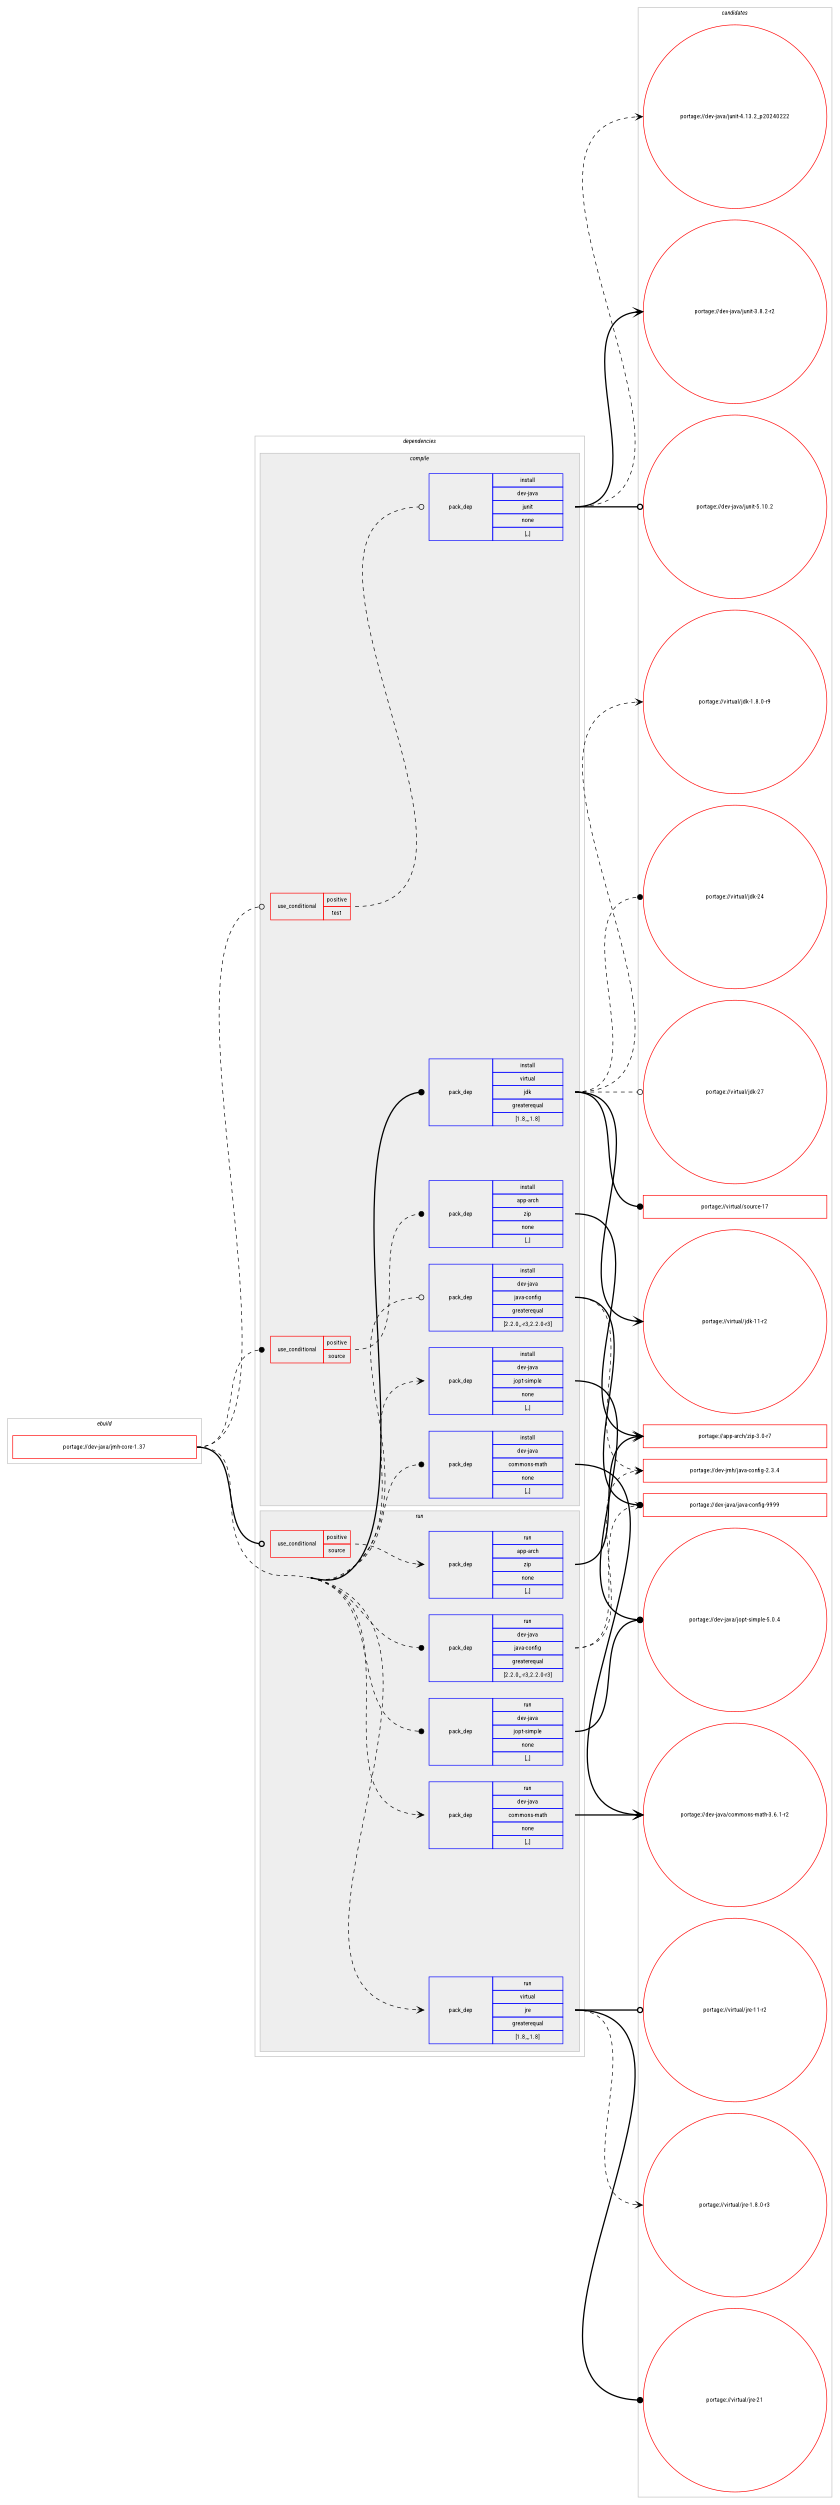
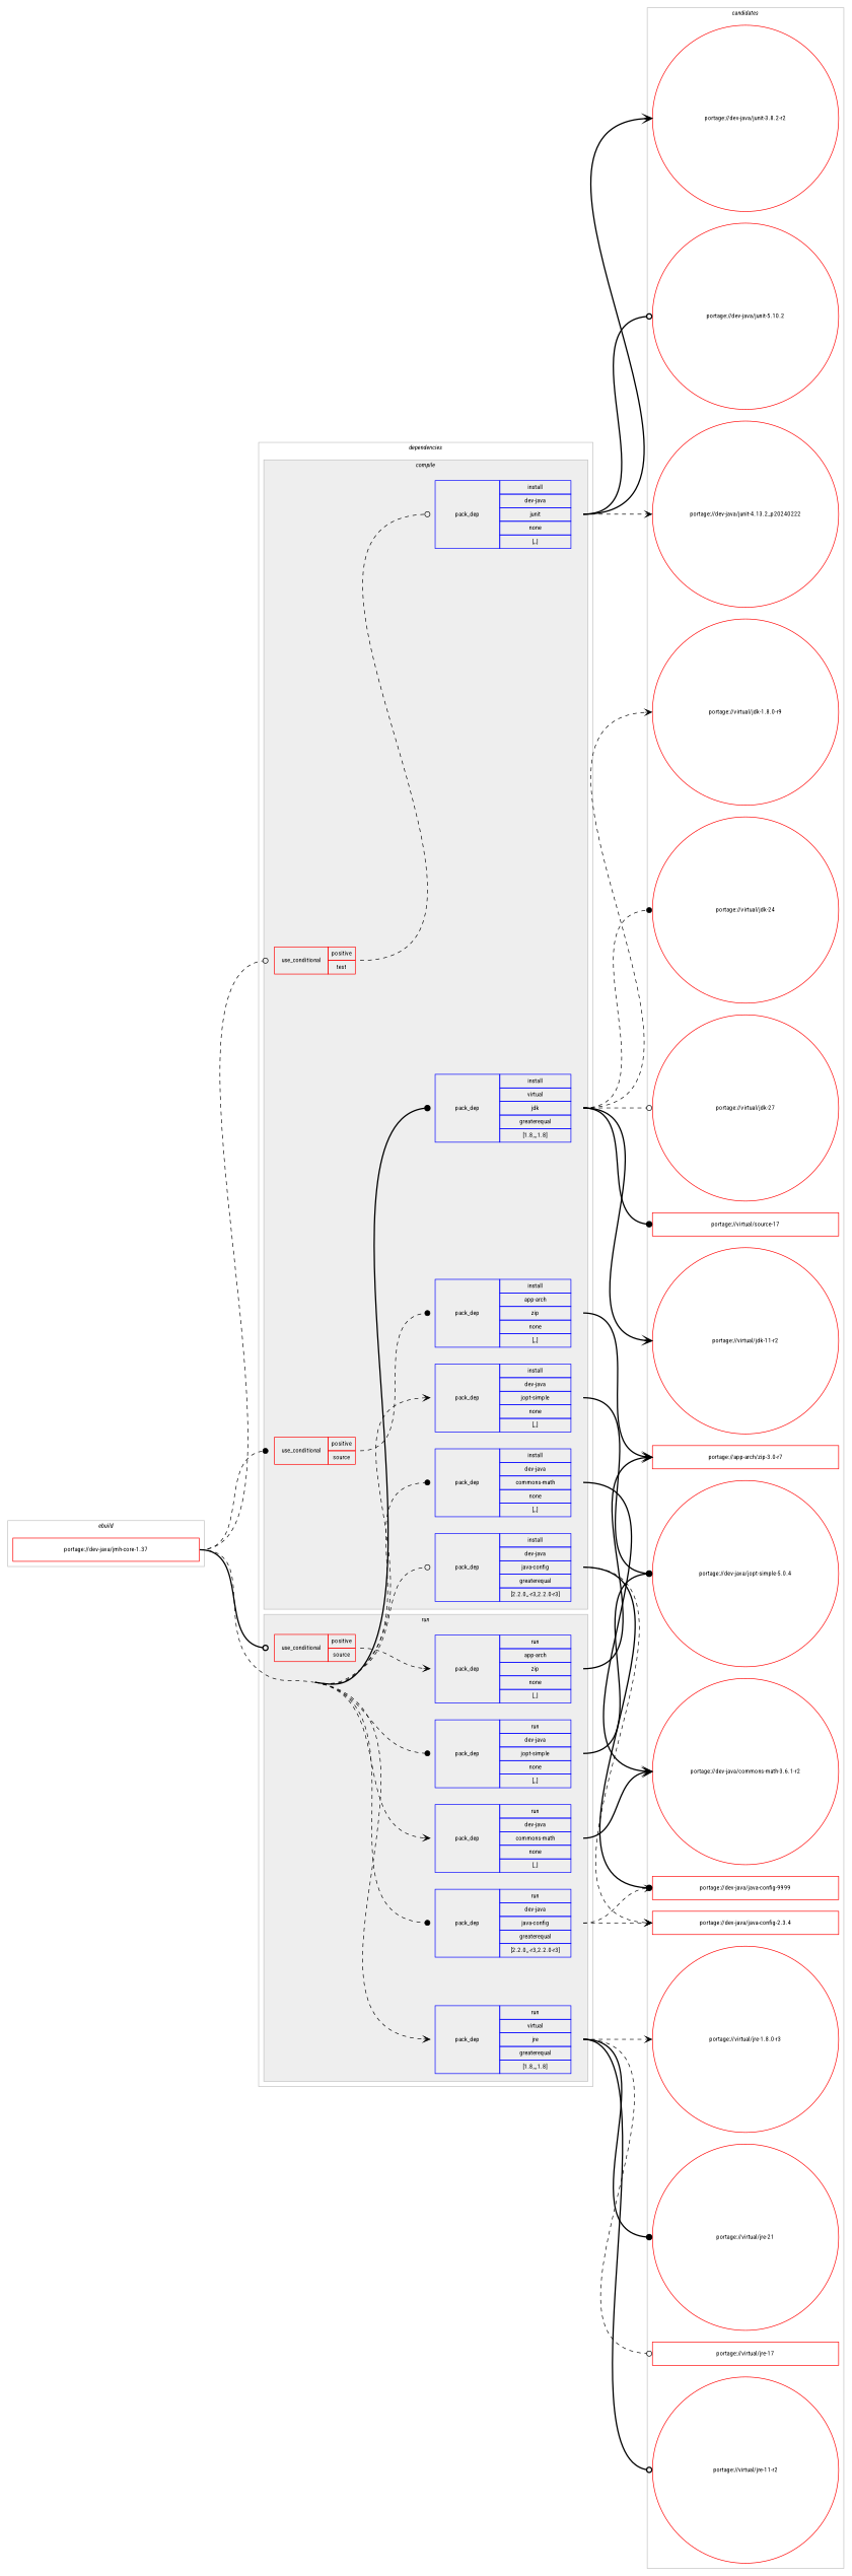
  digraph {
    compound=true
    concentrate=true
    fontname="Roboto Condensed"
    fontsize=10
    newrank=true
    rankdir=LR
    ranksep=1.5
    node [color=red fontname="Roboto Condensed" fontsize=10 shape=none]
    edge [arrowhead=vee fontname="Roboto Condensed" headport=w style=dashed tailport=e weight=100]
    n1 [label="portage://dev-java/jmh-core-1.37" shape=box width=4]
    n2 [color=blue label=<<TABLE BORDER="0" CELLBORDER="1" CELLSPACING="0" CELLPADDING="4" WIDTH="220"><TR><TD ROWSPAN="6" CELLPADDING="30">pack_dep</TD></TR><TR><TD WIDTH="110">install</TD></TR><TR><TD>app-arch</TD></TR><TR><TD>zip</TD></TR><TR><TD>none</TD></TR><TR><TD>[,,]</TD></TR></TABLE>>]
    n3 [label=<<TABLE BORDER="0" CELLBORDER="1" CELLSPACING="0" CELLPADDING="4"><TR><TD ROWSPAN="3" CELLPADDING="10">use_conditional</TD></TR><TR><TD>positive</TD></TR><TR><TD>source</TD></TR></TABLE>>]
    n4 [color=blue label=<<TABLE BORDER="0" CELLBORDER="1" CELLSPACING="0" CELLPADDING="4" WIDTH="220"><TR><TD ROWSPAN="6" CELLPADDING="30">pack_dep</TD></TR><TR><TD WIDTH="110">install</TD></TR><TR><TD>dev-java</TD></TR><TR><TD>junit</TD></TR><TR><TD>none</TD></TR><TR><TD>[,,]</TD></TR></TABLE>>]
    n5 [label=<<TABLE BORDER="0" CELLBORDER="1" CELLSPACING="0" CELLPADDING="4"><TR><TD ROWSPAN="3" CELLPADDING="10">use_conditional</TD></TR><TR><TD>positive</TD></TR><TR><TD>test</TD></TR></TABLE>>]
    n6 [color=blue label=<<TABLE BORDER="0" CELLBORDER="1" CELLSPACING="0" CELLPADDING="4" WIDTH="220"><TR><TD ROWSPAN="6" CELLPADDING="30">pack_dep</TD></TR><TR><TD WIDTH="110">install</TD></TR><TR><TD>dev-java</TD></TR><TR><TD>commons-math</TD></TR><TR><TD>none</TD></TR><TR><TD>[,,]</TD></TR></TABLE>>]
    n7 [color=blue label=<<TABLE BORDER="0" CELLBORDER="1" CELLSPACING="0" CELLPADDING="4" WIDTH="220"><TR><TD ROWSPAN="6" CELLPADDING="30">pack_dep</TD></TR><TR><TD WIDTH="110">install</TD></TR><TR><TD>dev-java</TD></TR><TR><TD>java-config</TD></TR><TR><TD>greaterequal</TD></TR><TR><TD>[2.2.0,,-r3,2.2.0-r3]</TD></TR></TABLE>>]
    n8 [color=blue label=<<TABLE BORDER="0" CELLBORDER="1" CELLSPACING="0" CELLPADDING="4" WIDTH="220"><TR><TD ROWSPAN="6" CELLPADDING="30">pack_dep</TD></TR><TR><TD WIDTH="110">install</TD></TR><TR><TD>dev-java</TD></TR><TR><TD>jopt-simple</TD></TR><TR><TD>none</TD></TR><TR><TD>[,,]</TD></TR></TABLE>>]
    n9 [color=blue label=<<TABLE BORDER="0" CELLBORDER="1" CELLSPACING="0" CELLPADDING="4" WIDTH="220"><TR><TD ROWSPAN="6" CELLPADDING="30">pack_dep</TD></TR><TR><TD WIDTH="110">install</TD></TR><TR><TD>virtual</TD></TR><TR><TD>jdk</TD></TR><TR><TD>greaterequal</TD></TR><TR><TD>[1.8,,,1.8]</TD></TR></TABLE>>]
    n10 [color=blue label=<<TABLE BORDER="0" CELLBORDER="1" CELLSPACING="0" CELLPADDING="4" WIDTH="220"><TR><TD ROWSPAN="6" CELLPADDING="30">pack_dep</TD></TR><TR><TD WIDTH="110">run</TD></TR><TR><TD>app-arch</TD></TR><TR><TD>zip</TD></TR><TR><TD>none</TD></TR><TR><TD>[,,]</TD></TR></TABLE>>]
    n11 [label=<<TABLE BORDER="0" CELLBORDER="1" CELLSPACING="0" CELLPADDING="4"><TR><TD ROWSPAN="3" CELLPADDING="10">use_conditional</TD></TR><TR><TD>positive</TD></TR><TR><TD>source</TD></TR></TABLE>>]
    n12 [color=blue label=<<TABLE BORDER="0" CELLBORDER="1" CELLSPACING="0" CELLPADDING="4" WIDTH="220"><TR><TD ROWSPAN="6" CELLPADDING="30">pack_dep</TD></TR><TR><TD WIDTH="110">run</TD></TR><TR><TD>dev-java</TD></TR><TR><TD>commons-math</TD></TR><TR><TD>none</TD></TR><TR><TD>[,,]</TD></TR></TABLE>>]
    n13 [color=blue label=<<TABLE BORDER="0" CELLBORDER="1" CELLSPACING="0" CELLPADDING="4" WIDTH="220"><TR><TD ROWSPAN="6" CELLPADDING="30">pack_dep</TD></TR><TR><TD WIDTH="110">run</TD></TR><TR><TD>dev-java</TD></TR><TR><TD>java-config</TD></TR><TR><TD>greaterequal</TD></TR><TR><TD>[2.2.0,,-r3,2.2.0-r3]</TD></TR></TABLE>>]
    n14 [color=blue label=<<TABLE BORDER="0" CELLBORDER="1" CELLSPACING="0" CELLPADDING="4" WIDTH="220"><TR><TD ROWSPAN="6" CELLPADDING="30">pack_dep</TD></TR><TR><TD WIDTH="110">run</TD></TR><TR><TD>dev-java</TD></TR><TR><TD>jopt-simple</TD></TR><TR><TD>none</TD></TR><TR><TD>[,,]</TD></TR></TABLE>>]
    n15 [color=blue label=<<TABLE BORDER="0" CELLBORDER="1" CELLSPACING="0" CELLPADDING="4" WIDTH="220"><TR><TD ROWSPAN="6" CELLPADDING="30">pack_dep</TD></TR><TR><TD WIDTH="110">run</TD></TR><TR><TD>virtual</TD></TR><TR><TD>jre</TD></TR><TR><TD>greaterequal</TD></TR><TR><TD>[1.8,,,1.8]</TD></TR></TABLE>>]
    n16 [label="portage://app-arch/zip-3.0-r7" shape=box width=4]
    n17 [label="portage://dev-java/junit-5.10.2" shape=circle width=4]
    n18 [label="portage://dev-java/junit-4.13.2_p20240222" shape=circle width=4]
    n19 [label="portage://dev-java/junit-3.8.2-r2" shape=circle width=4]
    n20 [label="portage://dev-java/commons-math-3.6.1-r2" shape=circle width=4]
    n21 [label="portage://dev-java/java-config-9999" shape=box width=4]
-   n22 [label="portage://dev-jmh/java-config-2.3.4" shape=box width=4]
+   n22 [label="portage://dev-java/java-config-2.3.4" shape=box width=4]
    n23 [label="portage://dev-java/jopt-simple-5.0.4" shape=circle width=4]
    n24 [label="portage://virtual/jdk-24" shape=circle width=4]
    n25 [label="portage://virtual/jdk-27" shape=circle width=4]
    n26 [label="portage://virtual/source-17" shape=box width=4]
    n27 [label="portage://virtual/jdk-11-r2" shape=circle width=4]
    n28 [label="portage://virtual/jdk-1.8.0-r9" shape=circle width=4]
    n29 [label="portage://virtual/jre-21" shape=circle width=4]
+   n30 [label="portage://virtual/jre-17" shape=box width=4]
    n31 [label="portage://virtual/jre-11-r2" shape=circle width=4]
    n32 [label="portage://virtual/jre-1.8.0-r3" shape=circle width=4]
    subgraph cluster_1 {
      color=gray
      label=<<i>ebuild</i>>
      n1
    }
    subgraph cluster_2 {
      color=gray
      label=<<i>dependencies</i>>
      subgraph cluster_3 {
        color=gray
        fillcolor="#eeeeee"
        label=<<i>compile</i>>
        style=filled
        subgraph sub_4 {
          color=gray
          fillcolor="#eeeeee"
          label=<<i>compile</i>>
          style=filled
          n3
          subgraph sub_5 {
            color=gray
            fillcolor="#eeeeee"
            label=<<i>compile</i>>
            style=filled
            n2
          }
        }
        subgraph sub_6 {
          color=gray
          fillcolor="#eeeeee"
          label=<<i>compile</i>>
          style=filled
          n5
          subgraph sub_7 {
            color=gray
            fillcolor="#eeeeee"
            label=<<i>compile</i>>
            style=filled
            n4
          }
        }
        subgraph sub_8 {
          color=gray
          fillcolor="#eeeeee"
          label=<<i>compile</i>>
          style=filled
          n6
        }
        subgraph sub_9 {
          color=gray
          fillcolor="#eeeeee"
          label=<<i>compile</i>>
          style=filled
          n7
        }
        subgraph sub_10 {
          color=gray
          fillcolor="#eeeeee"
          label=<<i>compile</i>>
          style=filled
          n8
        }
        subgraph sub_11 {
          color=gray
          fillcolor="#eeeeee"
          label=<<i>compile</i>>
          style=filled
          n9
        }
      }
      subgraph cluster_12 {
        color=gray
        fillcolor="#eeeeee"
        label=<<i>compile and run</i>>
        style=filled
      }
      subgraph cluster_13 {
        color=gray
        fillcolor="#eeeeee"
        label=<<i>run</i>>
        style=filled
        subgraph sub_14 {
          color=gray
          fillcolor="#eeeeee"
          label=<<i>run</i>>
          style=filled
          n11
          subgraph sub_15 {
            color=gray
            fillcolor="#eeeeee"
            label=<<i>run</i>>
            style=filled
            n10
          }
        }
        subgraph sub_16 {
          color=gray
          fillcolor="#eeeeee"
          label=<<i>run</i>>
          style=filled
          n12
        }
        subgraph sub_17 {
          color=gray
          fillcolor="#eeeeee"
          label=<<i>run</i>>
          style=filled
          n13
        }
        subgraph sub_18 {
          color=gray
          fillcolor="#eeeeee"
          label=<<i>run</i>>
          style=filled
          n14
        }
        subgraph sub_19 {
          color=gray
          fillcolor="#eeeeee"
          label=<<i>run</i>>
          style=filled
          n15
        }
      }
    }
    subgraph cluster_20 {
      color=gray
      label=<<i>candidates</i>>
      rank=same
      subgraph sub_21 {
        color=black
        label=<<i>candidates</i>>
        nodesep=1
        rank=same
        n16
      }
      subgraph sub_22 {
        color=black
        label=<<i>candidates</i>>
        nodesep=1
        rank=same
        n17
        n18
        n19
      }
      subgraph sub_23 {
        color=black
        label=<<i>candidates</i>>
        nodesep=1
        rank=same
        n20
      }
      subgraph sub_24 {
        color=black
        label=<<i>candidates</i>>
        nodesep=1
        rank=same
        n21
        n22
      }
      subgraph sub_25 {
        color=black
        label=<<i>candidates</i>>
        nodesep=1
        rank=same
        n23
      }
      subgraph sub_26 {
        color=black
        label=<<i>candidates</i>>
        nodesep=1
        rank=same
        n24
        n25
        n26
        n27
        n28
      }
      subgraph sub_27 {
        color=black
        label=<<i>candidates</i>>
        nodesep=1
        rank=same
        n16
      }
      subgraph sub_28 {
        color=black
        label=<<i>candidates</i>>
        nodesep=1
        rank=same
        n20
      }
      subgraph sub_29 {
        color=black
        label=<<i>candidates</i>>
        nodesep=1
        rank=same
        n21
        n22
      }
      subgraph sub_30 {
        color=black
        label=<<i>candidates</i>>
        nodesep=1
        rank=same
        n23
      }
      subgraph sub_31 {
        color=black
        label=<<i>candidates</i>>
        nodesep=1
        rank=same
        n29
+       n30
        n31
        n32
      }
    }
    n1 -> n3 [arrowhead=dot weight=20]
    n1 -> n5 [arrowhead=odot weight=20]
    n1 -> n6 [arrowhead=dot weight=20]
    n1 -> n7 [arrowhead=odot weight=20]
    n1 -> n8 [weight=20]
    n1 -> n9 [arrowhead=dot style=bold weight=20]
    n1 -> n11 [arrowhead=odot style=bold weight=20]
    n1 -> n12 [weight=20]
    n1 -> n13 [arrowhead=dot weight=20]
    n1 -> n14 [arrowhead=dot weight=20]
    n1 -> n15 [weight=20]
    n2 -> n16 [style=bold]
    n3 -> n2 [arrowhead=dot weight=20]
    n4 -> n17 [arrowhead=odot style=bold]
    n4 -> n18
    n4 -> n19 [style=bold]
    n5 -> n4 [arrowhead=odot weight=20]
    n6 -> n20 [style=bold]
    n7 -> n21 [arrowhead=dot style=bold]
    n7 -> n22
    n8 -> n23 [arrowhead=odot style=bold]
    n9 -> n24 [arrowhead=dot]
    n9 -> n25 [arrowhead=odot]
    n9 -> n26 [arrowhead=dot style=bold]
    n9 -> n27 [style=bold]
    n9 -> n28
    n10 -> n16 [style=bold]
    n11 -> n10 [weight=20]
    n12 -> n20 [style=bold]
    n13 -> n21
    n13 -> n22
    n14 -> n23 [arrowhead=dot style=bold]
    n15 -> n29 [arrowhead=dot style=bold]
+   n15 -> n30 [arrowhead=odot]
    n15 -> n31 [arrowhead=odot style=bold]
    n15 -> n32
  }
